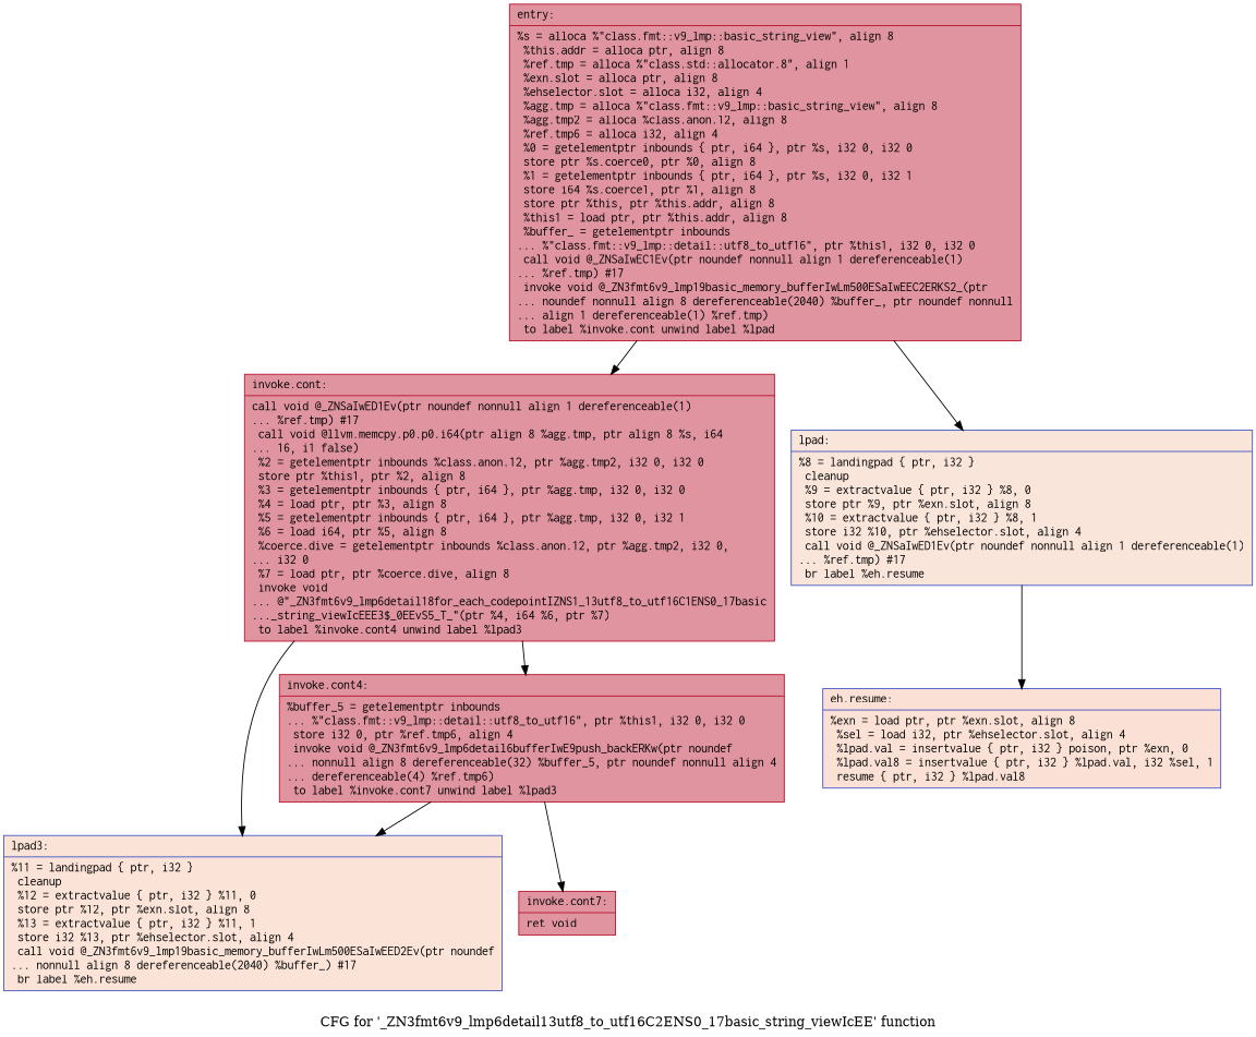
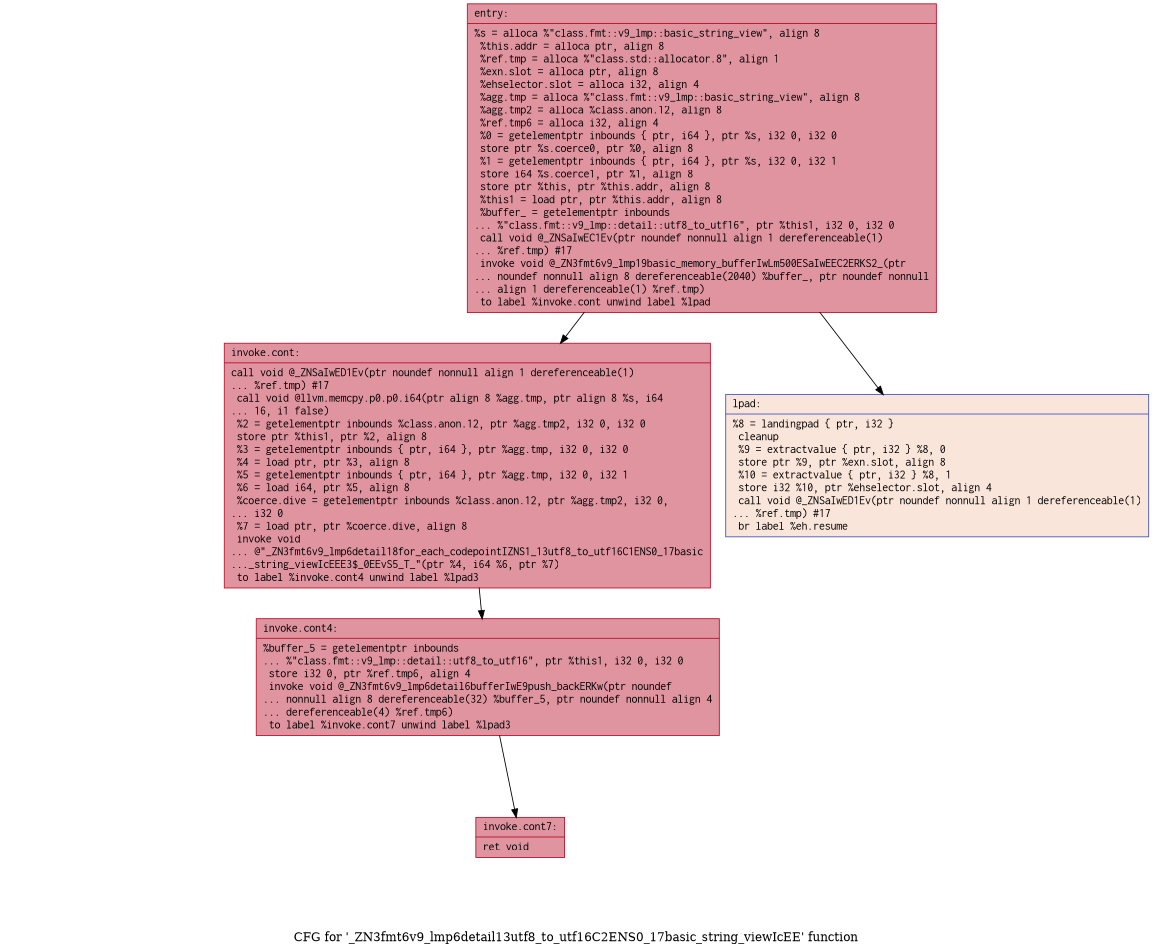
  digraph {
    label="CFG for '_ZN3fmt6v9_lmp6detail13utf8_to_utf16C2ENS0_17basic_string_viewIcEE' function"
    node [color="#b70d28ff" fillcolor="#b70d2870" fontname=Courier shape=record style=filled]
    n1 [label="{entry:\l|  %s = alloca %\"class.fmt::v9_lmp::basic_string_view\", align 8\l  %this.addr = alloca ptr, align 8\l  %ref.tmp = alloca %\"class.std::allocator.8\", align 1\l  %exn.slot = alloca ptr, align 8\l  %ehselector.slot = alloca i32, align 4\l  %agg.tmp = alloca %\"class.fmt::v9_lmp::basic_string_view\", align 8\l  %agg.tmp2 = alloca %class.anon.12, align 8\l  %ref.tmp6 = alloca i32, align 4\l  %0 = getelementptr inbounds \{ ptr, i64 \}, ptr %s, i32 0, i32 0\l  store ptr %s.coerce0, ptr %0, align 8\l  %1 = getelementptr inbounds \{ ptr, i64 \}, ptr %s, i32 0, i32 1\l  store i64 %s.coerce1, ptr %1, align 8\l  store ptr %this, ptr %this.addr, align 8\l  %this1 = load ptr, ptr %this.addr, align 8\l  %buffer_ = getelementptr inbounds\l... %\"class.fmt::v9_lmp::detail::utf8_to_utf16\", ptr %this1, i32 0, i32 0\l  call void @_ZNSaIwEC1Ev(ptr noundef nonnull align 1 dereferenceable(1)\l... %ref.tmp) #17\l  invoke void @_ZN3fmt6v9_lmp19basic_memory_bufferIwLm500ESaIwEEC2ERKS2_(ptr\l... noundef nonnull align 8 dereferenceable(2040) %buffer_, ptr noundef nonnull\l... align 1 dereferenceable(1) %ref.tmp)\l          to label %invoke.cont unwind label %lpad\l}"]
    n2 [label="{invoke.cont:\l|  call void @_ZNSaIwED1Ev(ptr noundef nonnull align 1 dereferenceable(1)\l... %ref.tmp) #17\l  call void @llvm.memcpy.p0.p0.i64(ptr align 8 %agg.tmp, ptr align 8 %s, i64\l... 16, i1 false)\l  %2 = getelementptr inbounds %class.anon.12, ptr %agg.tmp2, i32 0, i32 0\l  store ptr %this1, ptr %2, align 8\l  %3 = getelementptr inbounds \{ ptr, i64 \}, ptr %agg.tmp, i32 0, i32 0\l  %4 = load ptr, ptr %3, align 8\l  %5 = getelementptr inbounds \{ ptr, i64 \}, ptr %agg.tmp, i32 0, i32 1\l  %6 = load i64, ptr %5, align 8\l  %coerce.dive = getelementptr inbounds %class.anon.12, ptr %agg.tmp2, i32 0,\l... i32 0\l  %7 = load ptr, ptr %coerce.dive, align 8\l  invoke void\l... @\"_ZN3fmt6v9_lmp6detail18for_each_codepointIZNS1_13utf8_to_utf16C1ENS0_17basic\l..._string_viewIcEEE3$_0EEvS5_T_\"(ptr %4, i64 %6, ptr %7)\l          to label %invoke.cont4 unwind label %lpad3\l}"]
    n3 [color="#3d50c3ff" fillcolor="#f4c5ad70" label="{lpad:\l|  %8 = landingpad \{ ptr, i32 \}\l          cleanup\l  %9 = extractvalue \{ ptr, i32 \} %8, 0\l  store ptr %9, ptr %exn.slot, align 8\l  %10 = extractvalue \{ ptr, i32 \} %8, 1\l  store i32 %10, ptr %ehselector.slot, align 4\l  call void @_ZNSaIwED1Ev(ptr noundef nonnull align 1 dereferenceable(1)\l... %ref.tmp) #17\l  br label %eh.resume\l}"]
    n4 [label="{invoke.cont4:\l|  %buffer_5 = getelementptr inbounds\l... %\"class.fmt::v9_lmp::detail::utf8_to_utf16\", ptr %this1, i32 0, i32 0\l  store i32 0, ptr %ref.tmp6, align 4\l  invoke void @_ZN3fmt6v9_lmp6detail6bufferIwE9push_backERKw(ptr noundef\l... nonnull align 8 dereferenceable(32) %buffer_5, ptr noundef nonnull align 4\l... dereferenceable(4) %ref.tmp6)\l          to label %invoke.cont7 unwind label %lpad3\l}"]
-   n5 [color="#3d50c3ff" fillcolor="#f6bfa670" label="{lpad3:\l|  %11 = landingpad \{ ptr, i32 \}\l          cleanup\l  %12 = extractvalue \{ ptr, i32 \} %11, 0\l  store ptr %12, ptr %exn.slot, align 8\l  %13 = extractvalue \{ ptr, i32 \} %11, 1\l  store i32 %13, ptr %ehselector.slot, align 4\l  call void @_ZN3fmt6v9_lmp19basic_memory_bufferIwLm500ESaIwEED2Ev(ptr noundef\l... nonnull align 8 dereferenceable(2040) %buffer_) #17\l  br label %eh.resume\l}"]
-   n6 [color="#3d50c3ff" fillcolor="#f7bca170" label="{eh.resume:\l|  %exn = load ptr, ptr %exn.slot, align 8\l  %sel = load i32, ptr %ehselector.slot, align 4\l  %lpad.val = insertvalue \{ ptr, i32 \} poison, ptr %exn, 0\l  %lpad.val8 = insertvalue \{ ptr, i32 \} %lpad.val, i32 %sel, 1\l  resume \{ ptr, i32 \} %lpad.val8\l}"]
    n7 [label="{invoke.cont7:\l|  ret void\l}"]
    n1 -> n2
    n1 -> n3
    n2 -> n4
-   n2 -> n5
-   n3 -> n6
-   n4 -> n5
    n4 -> n7
  }
